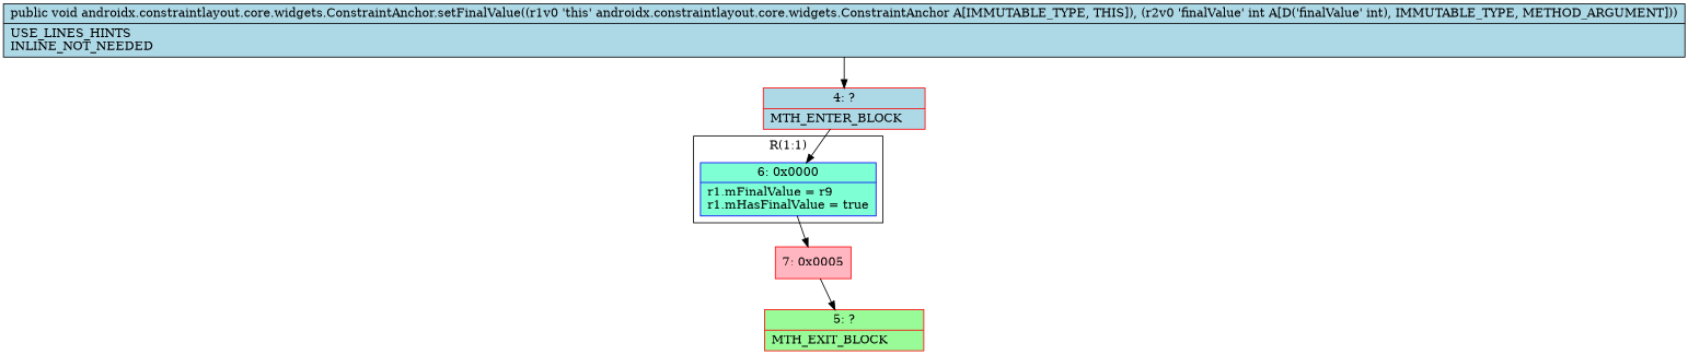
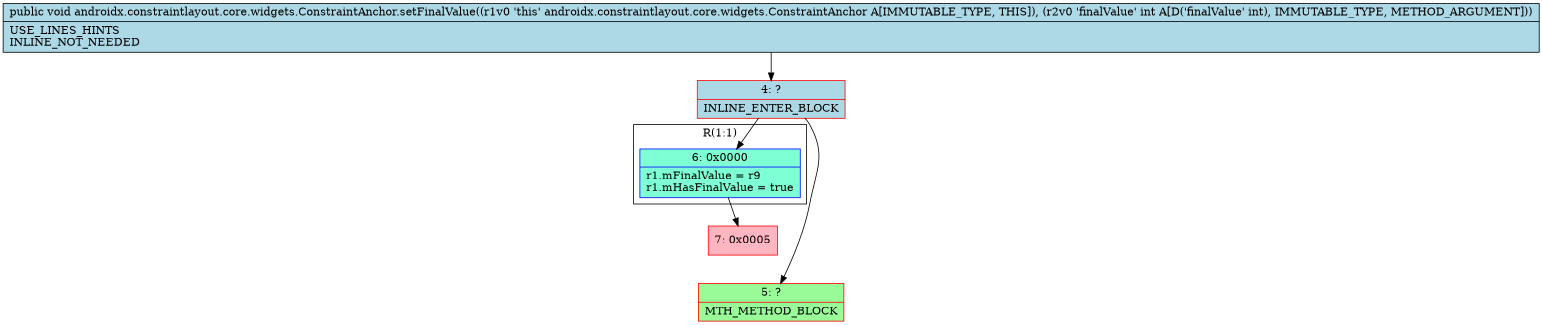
  digraph {
    node [color=red fillcolor=lightblue shape=record style=filled]
    n1 [color=blue fillcolor=aquamarine label="{6\:\ 0x0000|r1.mFinalValue = r9\lr1.mHasFinalValue = true\l}"]
    n2 [fillcolor=lightpink label="{7\:\ 0x0005}"]
-   n3 [fillcolor=palegreen label="{5\:\ ?|MTH_EXIT_BLOCK\l}"]
-   n4 [label="{4\:\ ?|MTH_ENTER_BLOCK\l}"]
+   n3 [fillcolor=palegreen label="{5\:\ ?|MTH_METHOD_BLOCK\l}"]
+   n4 [label="{4\:\ ?|INLINE_ENTER_BLOCK\l}"]
    n5 [label="{public void androidx.constraintlayout.core.widgets.ConstraintAnchor.setFinalValue((r1v0 'this' androidx.constraintlayout.core.widgets.ConstraintAnchor A[IMMUTABLE_TYPE, THIS]), (r2v0 'finalValue' int A[D('finalValue' int), IMMUTABLE_TYPE, METHOD_ARGUMENT]))  | USE_LINES_HINTS\lINLINE_NOT_NEEDED\l}" color=""]
    subgraph cluster_1 {
      label="R(1:1)"
      n1
    }
    n1 -> n2
-   n2 -> n3
+   n4 -> n3
    n4 -> n1
    n5 -> n4
  }
